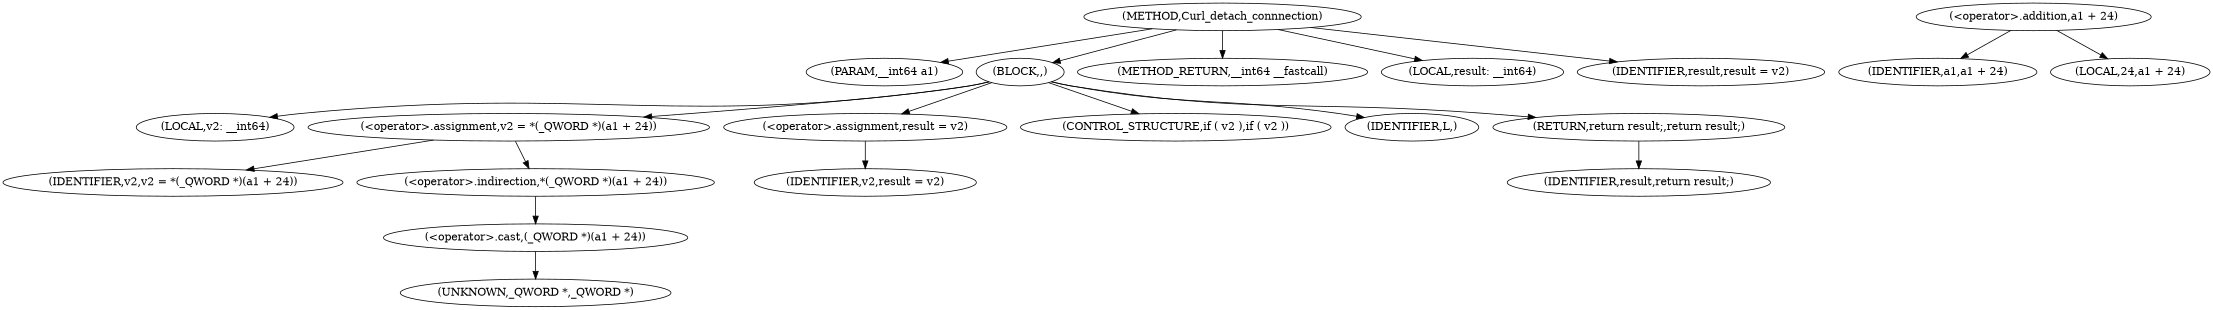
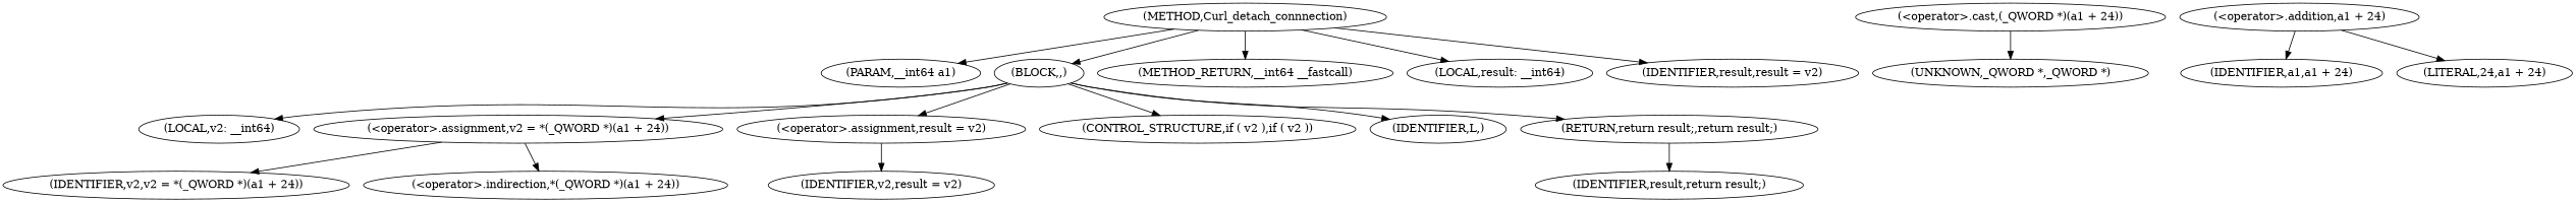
  digraph {
    n1 [label="(METHOD,Curl_detach_connnection)"]
    n2 [label="(PARAM,__int64 a1)"]
    n3 [label="(BLOCK,,)"]
    n4 [label="(METHOD_RETURN,__int64 __fastcall)"]
    n5 [label="(LOCAL,result: __int64)"]
    n6 [label="(IDENTIFIER,result,result = v2)"]
    n7 [label="(LOCAL,v2: __int64)"]
    n8 [label="(<operator>.assignment,v2 = *(_QWORD *)(a1 + 24))"]
    n9 [label="(<operator>.assignment,result = v2)"]
    n10 [label="(CONTROL_STRUCTURE,if ( v2 ),if ( v2 ))"]
    n11 [label="(IDENTIFIER,L,)"]
    n12 [label="(RETURN,return result;,return result;)"]
    n13 [label="(IDENTIFIER,v2,v2 = *(_QWORD *)(a1 + 24))"]
    n14 [label="(<operator>.indirection,*(_QWORD *)(a1 + 24))"]
    n15 [label="(IDENTIFIER,v2,result = v2)"]
    n16 [label="(IDENTIFIER,result,return result;)"]
    n17 [label="(<operator>.cast,(_QWORD *)(a1 + 24))"]
    n18 [label="(UNKNOWN,_QWORD *,_QWORD *)"]
    n19 [label="(<operator>.addition,a1 + 24)"]
    n20 [label="(IDENTIFIER,a1,a1 + 24)"]
-   n21 [label="(LOCAL,24,a1 + 24)"]
+   n21 [label="(LITERAL,24,a1 + 24)"]
    n1 -> n2
    n1 -> n3
    n1 -> n4
    n1 -> n5
    n1 -> n6
    n3 -> n7
    n3 -> n8
    n3 -> n9
    n3 -> n10
    n3 -> n11
    n3 -> n12
    n8 -> n13
    n8 -> n14
    n9 -> n15
    n12 -> n16
-   n14 -> n17
    n17 -> n18
    n19 -> n20
    n19 -> n21
  }
